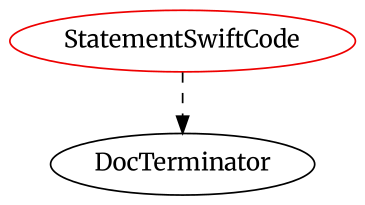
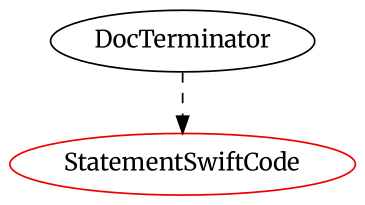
  digraph {
    fontname=Merriweather
    node [fontname=Merriweather]
    n1 [color=red2 label=StatementSwiftCode shape=oval]
    DocTerminator
-   n1 -> DocTerminator [style=dashed fontname=Merriweather]
+   DocTerminator -> n1 [style=dashed fontname=Merriweather]
  }
